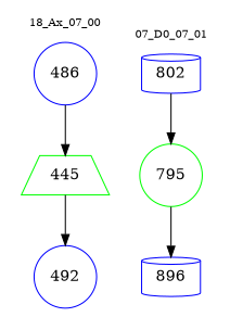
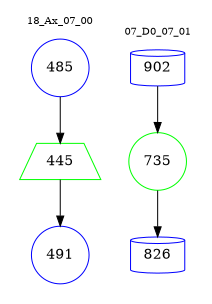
  digraph {
    node [color=blue shape=circle]
    edge [color=black]
-   n1 [label=486]
+   n1 [label=485]
    n2 [color=green label=445 shape=trapezium]
-   n3 [label=492]
-   n4 [label=802 shape=cylinder]
-   n5 [color=green label=795]
-   n6 [label=896 shape=cylinder]
+   n3 [label=491]
+   n4 [label=902 shape=cylinder]
+   n5 [color=green label=735]
+   n6 [label=826 shape=cylinder]
    subgraph cluster_1 {
      color=white
      fontsize=10
      label="18_Ax_07_00"
      n1
      n2
      n3
    }
    subgraph cluster_2 {
      color=white
      fontsize=10
      label="07_D0_07_01"
      n4
      n5
      n6
    }
    n1 -> n2
    n2 -> n3
    n4 -> n5
    n5 -> n6
  }
